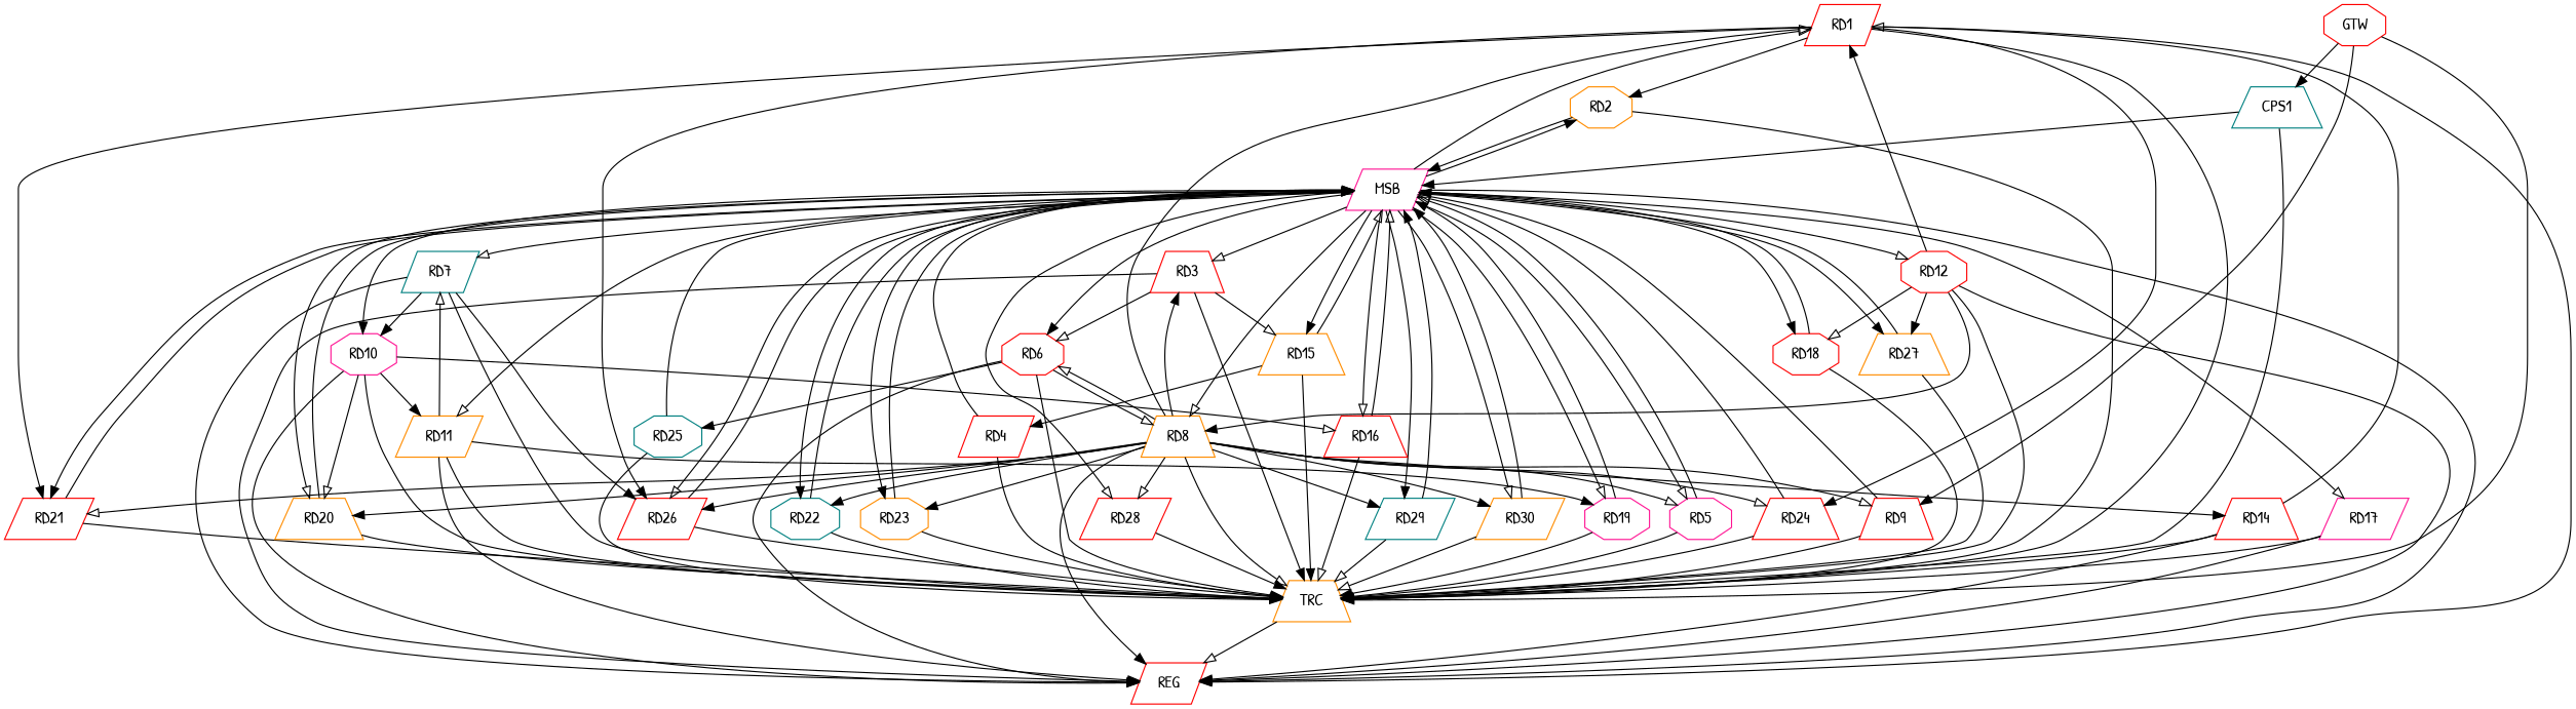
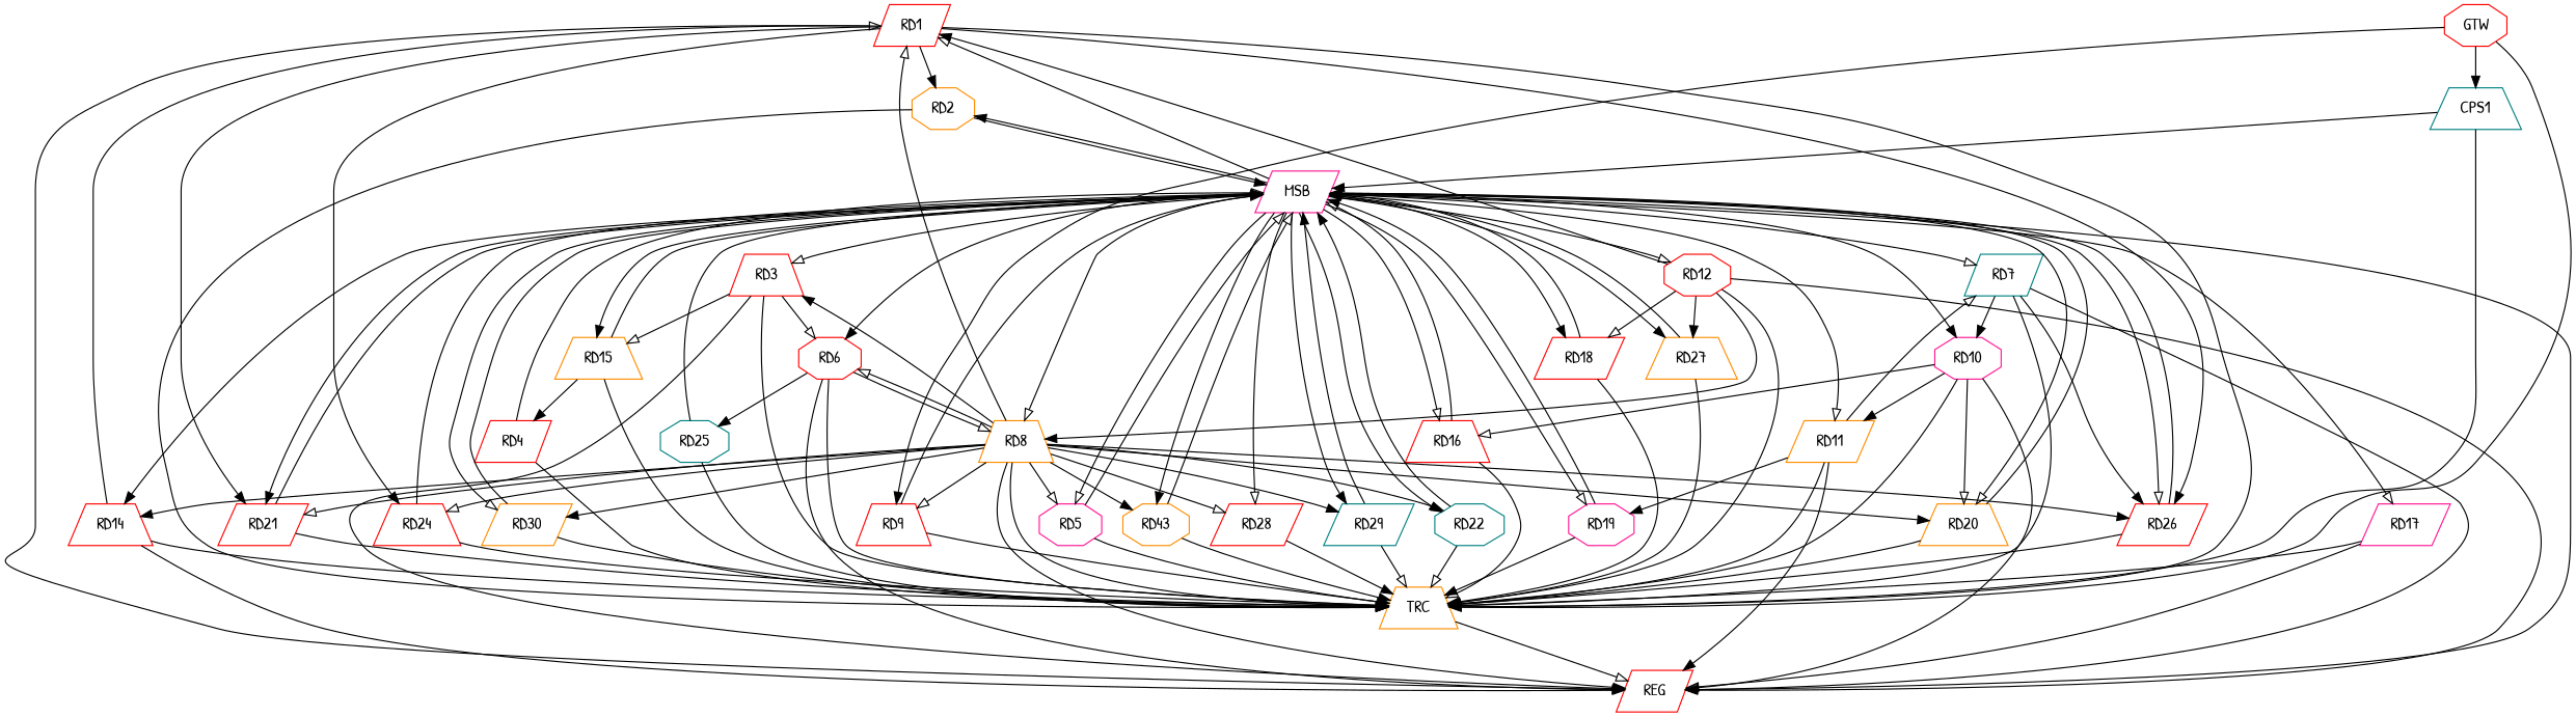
  strict digraph {
    fontname="Patrick Hand"
    node [color=red fontname="Patrick Hand" shape=parallelogram]
    edge [arrowhead=normal fontname="Patrick Hand"]
    n1 [label=RD1]
    n2 [color=darkorange label=RD2 shape=octagon]
    n3 [label=RD21]
    n4 [label=RD24 shape=trapezium]
    n5 [label=RD26]
    n6 [label=REG]
    n7 [color=darkorange label=TRC shape=trapezium]
    n8 [color=deeppink label=MSB]
    n9 [label=RD3 shape=trapezium]
    n10 [label=RD6 shape=octagon]
    n11 [color=darkorange label=RD15 shape=trapezium]
    n12 [color=deeppink label=RD5 shape=octagon]
    n13 [color=darkorange label=RD8 shape=trapezium]
    n14 [color=teal label=RD7]
    n15 [color=deeppink label=RD10 shape=octagon]
    n16 [label=RD14 shape=trapezium]
    n17 [color=darkorange label=RD20 shape=trapezium]
    n18 [color=teal label=RD22 shape=octagon]
-   n19 [color=darkorange label=RD23 shape=octagon]
+   n19 [color=darkorange label=RD43 shape=octagon]
    n20 [label=RD28]
    n21 [color=teal label=RD29]
    n22 [color=darkorange label=RD30]
    n23 [color=darkorange label=RD11]
    n24 [label=RD16 shape=trapezium]
    n25 [color=deeppink label=RD19 shape=octagon]
    n26 [label=RD12 shape=octagon]
-   n27 [label=RD18 shape=octagon]
+   n27 [label=RD18]
    n28 [color=darkorange label=RD27 shape=trapezium]
    n29 [color=deeppink label=RD17]
    n30 [color=teal label=RD25 shape=octagon]
    n31 [label=RD4]
    n32 [label=RD9 shape=trapezium]
    n33 [color=teal label=CPS1 shape=trapezium]
    n34 [label=GTW shape=octagon]
    n1 -> n2
    n1 -> n3
    n1 -> n4
    n1 -> n5
    n1 -> n6
    n1 -> n7 [arrowhead=onormal]
    n2 -> n7
    n2 -> n8
    n3 -> n7
    n3 -> n8 [arrowhead=onormal]
    n4 -> n7
    n4 -> n8 [arrowhead=onormal]
    n5 -> n7
    n5 -> n8
    n7 -> n6 [arrowhead=onormal]
    n8 -> n1 [arrowhead=onormal]
    n8 -> n2
    n8 -> n3
    n8 -> n5 [arrowhead=onormal]
    n8 -> n6
    n8 -> n9 [arrowhead=onormal]
    n8 -> n10
    n8 -> n11
    n8 -> n12 [arrowhead=onormal]
    n8 -> n13 [arrowhead=onormal]
    n8 -> n14 [arrowhead=onormal]
    n8 -> n15
+   n8 -> n16
    n8 -> n17 [arrowhead=onormal]
    n8 -> n18
    n8 -> n19
    n8 -> n20 [arrowhead=onormal]
    n8 -> n21
    n8 -> n22 [arrowhead=onormal]
    n8 -> n23 [arrowhead=onormal]
    n8 -> n24 [arrowhead=onormal]
    n8 -> n25 [arrowhead=onormal]
    n8 -> n26 [arrowhead=onormal]
    n8 -> n27
    n8 -> n28
    n8 -> n29 [arrowhead=onormal]
    n9 -> n6
    n9 -> n7
    n9 -> n10 [arrowhead=onormal]
    n9 -> n11 [arrowhead=onormal]
    n10 -> n6 [arrowhead=onormal]
    n10 -> n7
    n10 -> n13 [arrowhead=onormal]
    n10 -> n30
    n11 -> n7
    n11 -> n8 [arrowhead=onormal]
    n11 -> n31
    n12 -> n7 [arrowhead=onormal]
    n12 -> n8 [arrowhead=onormal]
    n13 -> n1 [arrowhead=onormal]
    n13 -> n3 [arrowhead=onormal]
    n13 -> n4 [arrowhead=onormal]
    n13 -> n5
    n13 -> n6
    n13 -> n7 [arrowhead=onormal]
    n13 -> n9
    n13 -> n10 [arrowhead=onormal]
    n13 -> n12 [arrowhead=onormal]
    n13 -> n16
    n13 -> n17
    n13 -> n18
    n13 -> n19
    n13 -> n20 [arrowhead=onormal]
    n13 -> n21
    n13 -> n22
    n13 -> n32 [arrowhead=onormal]
    n14 -> n5
    n14 -> n6
    n14 -> n7
    n14 -> n15
    n15 -> n6 [arrowhead=onormal]
    n15 -> n7 [arrowhead=onormal]
    n15 -> n17 [arrowhead=onormal]
    n15 -> n23
    n15 -> n24 [arrowhead=onormal]
    n16 -> n1 [arrowhead=onormal]
    n16 -> n6
    n16 -> n7 [arrowhead=onormal]
    n17 -> n7
    n17 -> n8
    n18 -> n7 [arrowhead=onormal]
    n18 -> n8
    n19 -> n7
    n19 -> n8 [arrowhead=onormal]
    n20 -> n7
    n21 -> n7 [arrowhead=onormal]
    n21 -> n8
    n22 -> n7 [arrowhead=onormal]
    n22 -> n8
    n23 -> n6
    n23 -> n7 [arrowhead=onormal]
    n23 -> n14 [arrowhead=onormal]
    n23 -> n25
    n24 -> n7 [arrowhead=onormal]
    n24 -> n8 [arrowhead=onormal]
    n25 -> n7
    n25 -> n8
    n26 -> n1
    n26 -> n6
    n26 -> n7
    n26 -> n13
    n26 -> n27 [arrowhead=onormal]
    n26 -> n28
    n27 -> n7 [arrowhead=onormal]
    n27 -> n8 [arrowhead=onormal]
    n28 -> n7
    n28 -> n8
    n29 -> n6 [arrowhead=onormal]
    n29 -> n7 [arrowhead=onormal]
    n30 -> n7 [arrowhead=onormal]
    n30 -> n8 [arrowhead=onormal]
    n31 -> n7 [arrowhead=onormal]
    n31 -> n8 [arrowhead=onormal]
    n32 -> n7
    n32 -> n8 [arrowhead=onormal]
    n33 -> n7 [arrowhead=onormal]
    n33 -> n8
    n34 -> n7 [arrowhead=onormal]
    n34 -> n32
    n34 -> n33
  }
